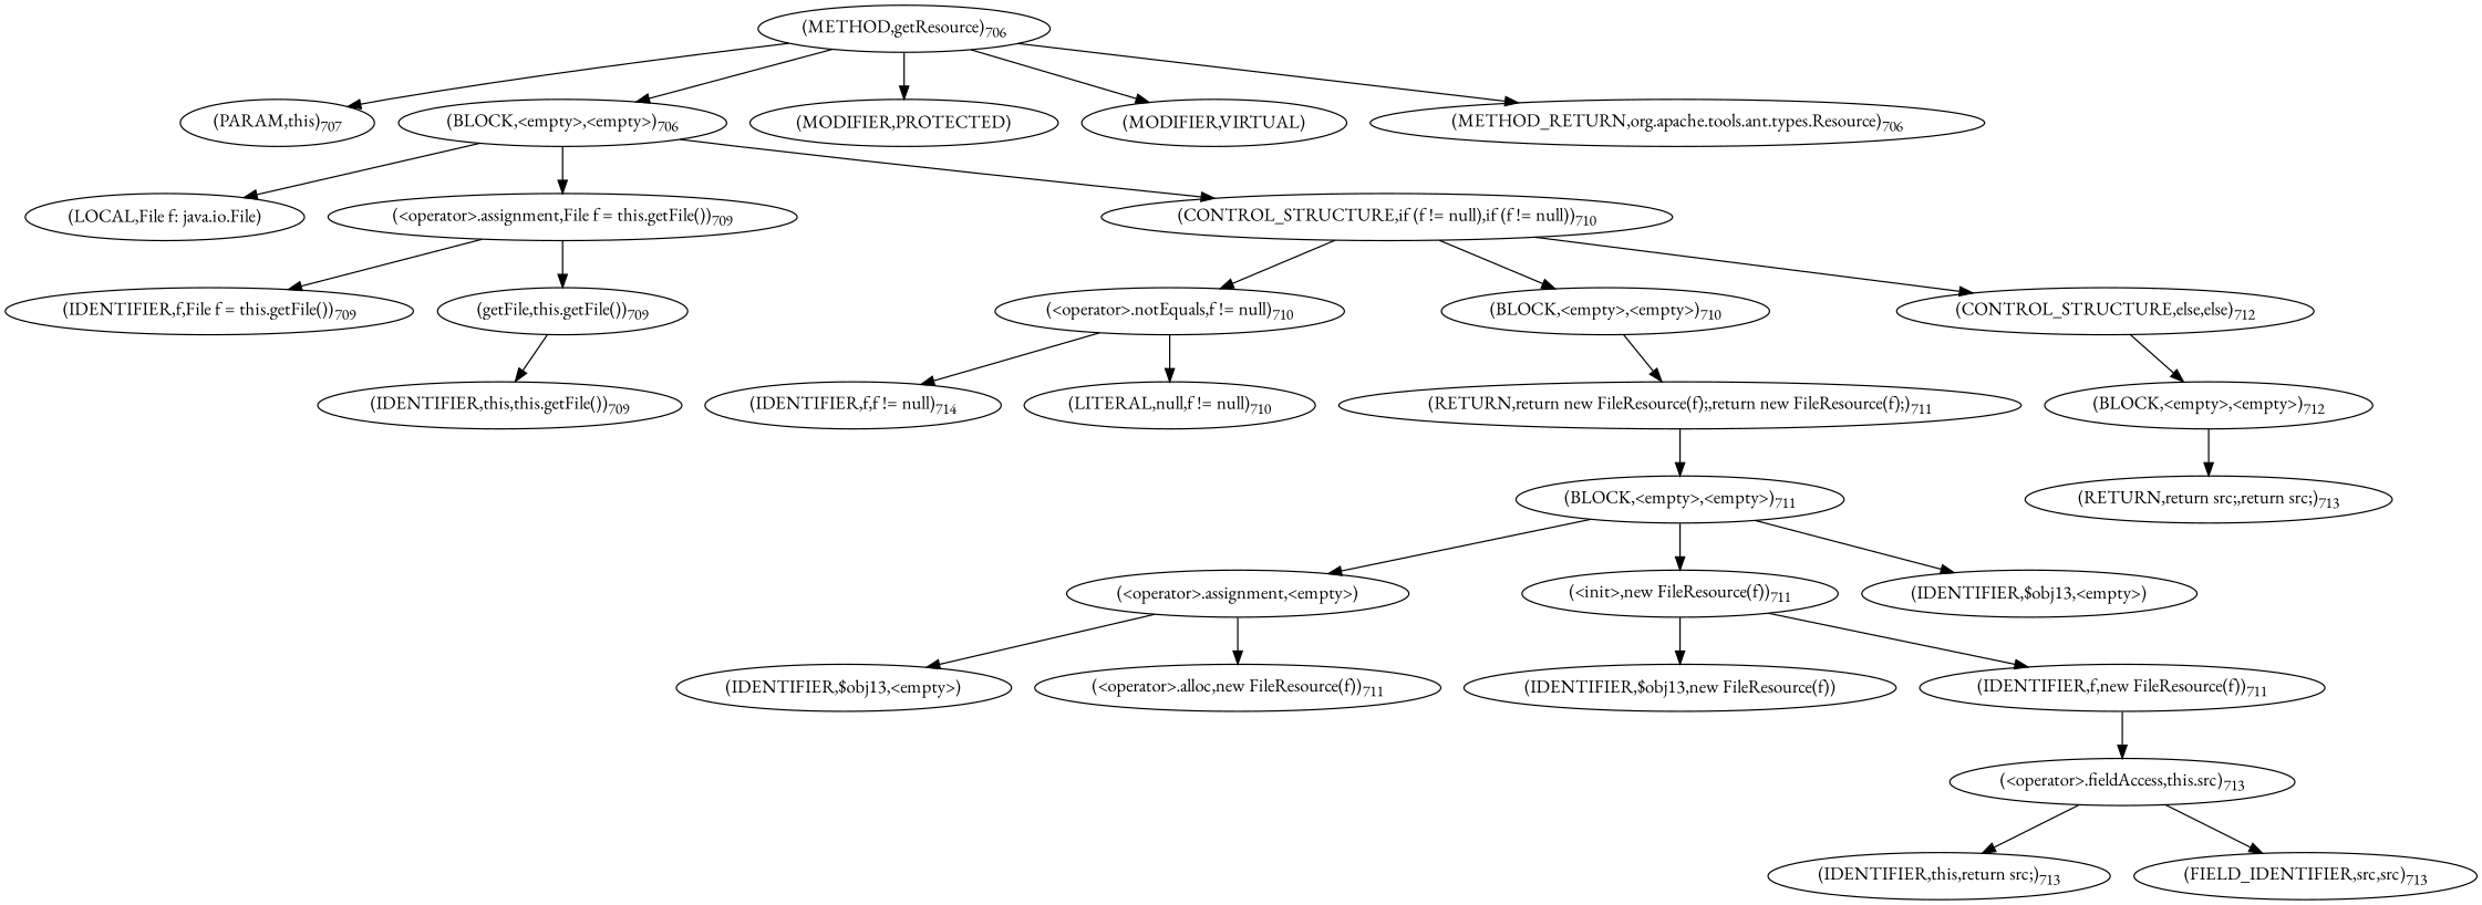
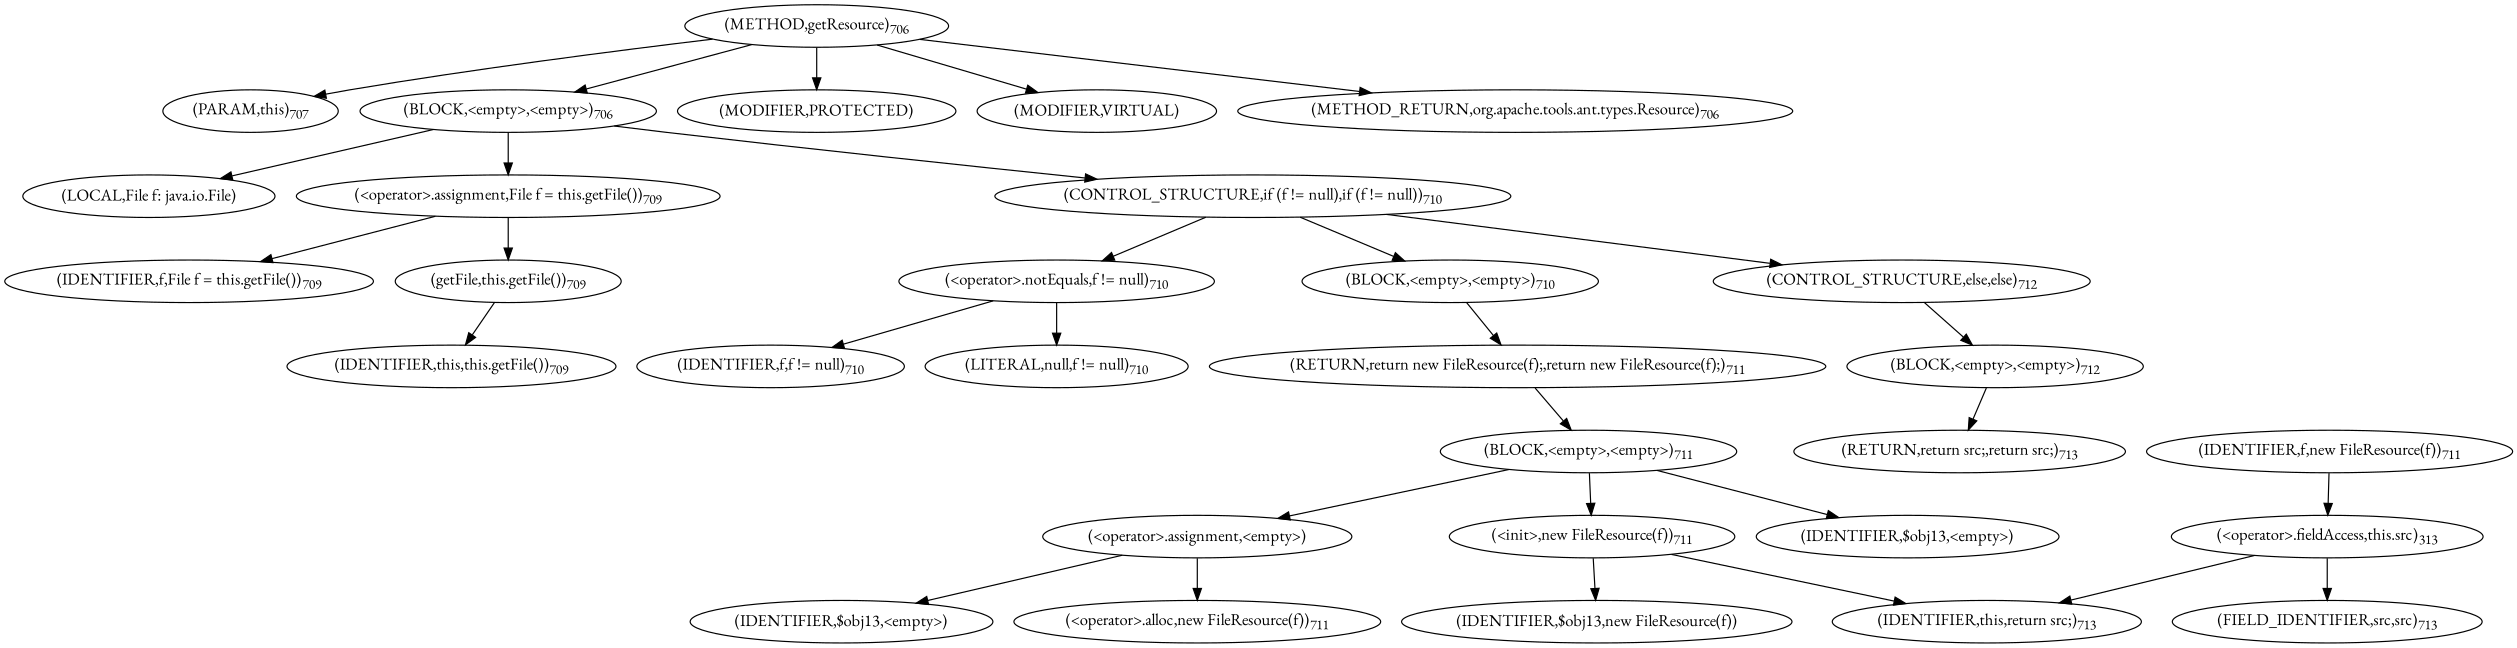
  digraph {
    fontname="EB Garamond"
    node [fontname="EB Garamond"]
    edge [fontname="EB Garamond"]
    n1 [label=<(METHOD,getResource)<SUB>706</SUB>>]
    n2 [label=<(PARAM,this)<SUB>707</SUB>>]
    n3 [label=<(BLOCK,&lt;empty&gt;,&lt;empty&gt;)<SUB>706</SUB>>]
    n4 [label=<(MODIFIER,PROTECTED)>]
    n5 [label=<(MODIFIER,VIRTUAL)>]
    n6 [label=<(METHOD_RETURN,org.apache.tools.ant.types.Resource)<SUB>706</SUB>>]
    n7 [label=<(LOCAL,File f: java.io.File)>]
    n8 [label=<(&lt;operator&gt;.assignment,File f = this.getFile())<SUB>709</SUB>>]
    n9 [label=<(CONTROL_STRUCTURE,if (f != null),if (f != null))<SUB>710</SUB>>]
    n10 [label=<(IDENTIFIER,f,File f = this.getFile())<SUB>709</SUB>>]
    n11 [label=<(getFile,this.getFile())<SUB>709</SUB>>]
    n12 [label=<(&lt;operator&gt;.notEquals,f != null)<SUB>710</SUB>>]
    n13 [label=<(BLOCK,&lt;empty&gt;,&lt;empty&gt;)<SUB>710</SUB>>]
    n14 [label=<(CONTROL_STRUCTURE,else,else)<SUB>712</SUB>>]
    n15 [label=<(IDENTIFIER,this,this.getFile())<SUB>709</SUB>>]
-   n16 [label=<(IDENTIFIER,f,f != null)<SUB>714</SUB>>]
+   n16 [label=<(IDENTIFIER,f,f != null)<SUB>710</SUB>>]
    n17 [label=<(LITERAL,null,f != null)<SUB>710</SUB>>]
    n18 [label=<(RETURN,return new FileResource(f);,return new FileResource(f);)<SUB>711</SUB>>]
    n19 [label=<(BLOCK,&lt;empty&gt;,&lt;empty&gt;)<SUB>712</SUB>>]
    n20 [label=<(BLOCK,&lt;empty&gt;,&lt;empty&gt;)<SUB>711</SUB>>]
    n21 [label=<(&lt;operator&gt;.assignment,&lt;empty&gt;)>]
    n22 [label=<(&lt;init&gt;,new FileResource(f))<SUB>711</SUB>>]
    n23 [label=<(IDENTIFIER,$obj13,&lt;empty&gt;)>]
    n24 [label=<(IDENTIFIER,$obj13,&lt;empty&gt;)>]
    n25 [label=<(&lt;operator&gt;.alloc,new FileResource(f))<SUB>711</SUB>>]
    n26 [label=<(IDENTIFIER,$obj13,new FileResource(f))>]
    n27 [label=<(IDENTIFIER,f,new FileResource(f))<SUB>711</SUB>>]
-   n28 [label=<(&lt;operator&gt;.fieldAccess,this.src)<SUB>713</SUB>>]
+   n28 [label=<(&lt;operator&gt;.fieldAccess,this.src)<SUB>313</SUB>>]
    n29 [label=<(RETURN,return src;,return src;)<SUB>713</SUB>>]
    n30 [label=<(IDENTIFIER,this,return src;)<SUB>713</SUB>>]
    n31 [label=<(FIELD_IDENTIFIER,src,src)<SUB>713</SUB>>]
    n1 -> n2
    n1 -> n3
    n1 -> n4
    n1 -> n5
    n1 -> n6
    n3 -> n7
    n3 -> n8
    n3 -> n9
    n8 -> n10
    n8 -> n11
    n9 -> n12
    n9 -> n13
    n9 -> n14
    n11 -> n15
    n12 -> n16
    n12 -> n17
    n13 -> n18
    n14 -> n19
    n18 -> n20
    n19 -> n29
    n20 -> n21
    n20 -> n22
    n20 -> n23
    n21 -> n24
    n21 -> n25
    n22 -> n26
-   n22 -> n27
+   n22 -> n30
    n27 -> n28
    n28 -> n30
    n28 -> n31
  }
